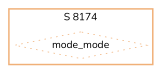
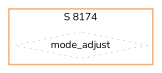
  digraph {
    fontname=Nunito
-   n1 [color="#F0B078" label=mode_mode shape=diamond style=dotted fontname=Nunito]
+   n1 [color="#F0B078" label=mode_adjust shape=diamond style=dotted fontname=Nunito]
    subgraph cluster_1 {
      color="#F0B078"
      label="S 8174"
      style=bold
      n1
    }
  }
